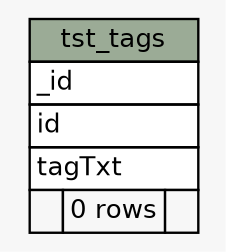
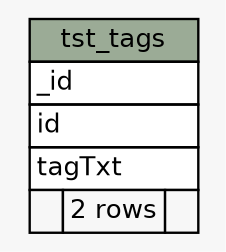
  digraph {
    bgcolor="#f7f7f7"
    fontname=Helvetica
    fontsize=11
    nodesep=0.18
    rankdir=TB
    ranksep=0.46
-   n1 [fontname=Helvetica fontsize=11 label=<     <TABLE BORDER="0" CELLBORDER="1" CELLSPACING="0" BGCOLOR="#ffffff">       <TR><TD COLSPAN="3" BGCOLOR="#9bab96" ALIGN="CENTER">tst_tags</TD></TR>       <TR><TD PORT="_id" COLSPAN="3" ALIGN="LEFT">_id</TD></TR>       <TR><TD PORT="id" COLSPAN="3" ALIGN="LEFT">id</TD></TR>       <TR><TD PORT="tagTxt" COLSPAN="3" ALIGN="LEFT">tagTxt</TD></TR>       <TR><TD ALIGN="LEFT" BGCOLOR="#f7f7f7">  </TD><TD ALIGN="RIGHT" BGCOLOR="#f7f7f7">0 rows</TD><TD ALIGN="RIGHT" BGCOLOR="#f7f7f7">  </TD></TR>     </TABLE>> shape=plaintext]
+   n1 [fontname=Helvetica fontsize=11 label=<     <TABLE BORDER="0" CELLBORDER="1" CELLSPACING="0" BGCOLOR="#ffffff">       <TR><TD COLSPAN="3" BGCOLOR="#9bab96" ALIGN="CENTER">tst_tags</TD></TR>       <TR><TD PORT="_id" COLSPAN="3" ALIGN="LEFT">_id</TD></TR>       <TR><TD PORT="id" COLSPAN="3" ALIGN="LEFT">id</TD></TR>       <TR><TD PORT="tagTxt" COLSPAN="3" ALIGN="LEFT">tagTxt</TD></TR>       <TR><TD ALIGN="LEFT" BGCOLOR="#f7f7f7">  </TD><TD ALIGN="RIGHT" BGCOLOR="#f7f7f7">2 rows</TD><TD ALIGN="RIGHT" BGCOLOR="#f7f7f7">  </TD></TR>     </TABLE>> shape=plaintext]
  }
